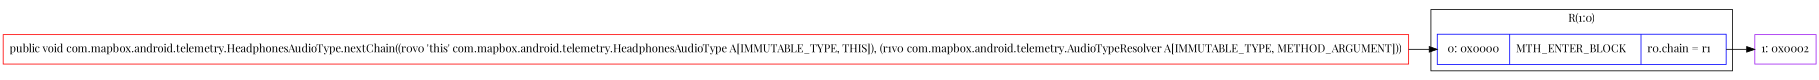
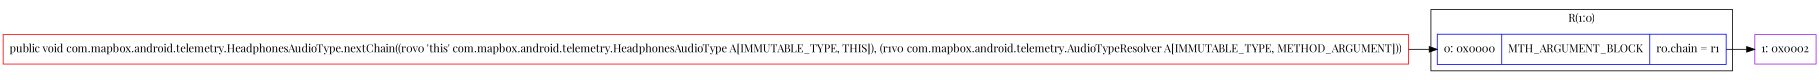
  digraph {
    rankdir=LR
    fontname="Playfair Display"
    node [shape=record fontname="Playfair Display"]
    edge [fontname="Playfair Display"]
-   n1 [color=blue label="{0\:\ 0x0000|MTH_ENTER_BLOCK\l|r0.chain = r1\l}"]
+   n1 [color=blue label="{0\:\ 0x0000|MTH_ARGUMENT_BLOCK\l|r0.chain = r1\l}"]
    n2 [color=purple label="{1\:\ 0x0002}"]
    n3 [label="{public void com.mapbox.android.telemetry.HeadphonesAudioType.nextChain((r0v0 'this' com.mapbox.android.telemetry.HeadphonesAudioType A[IMMUTABLE_TYPE, THIS]), (r1v0 com.mapbox.android.telemetry.AudioTypeResolver A[IMMUTABLE_TYPE, METHOD_ARGUMENT])) }" color=red]
    subgraph cluster_1 {
      label="R(1:0)"
      n1
    }
    n1 -> n2
    n3 -> n1
  }
